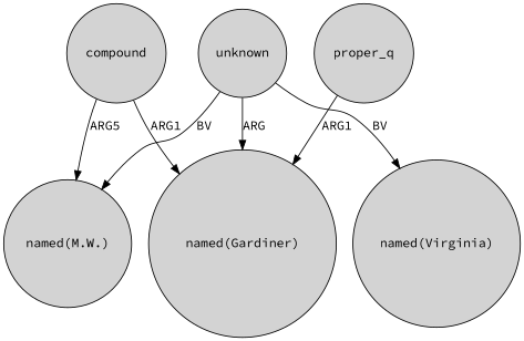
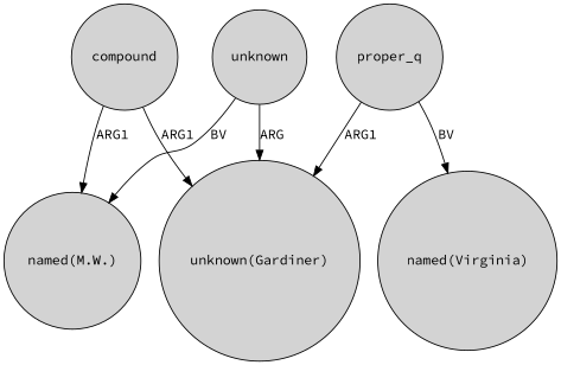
  digraph {
    fontname="Source Code Pro"
    node [fontname="Source Code Pro" shape=circle style=filled]
    edge [fontname="Source Code Pro"]
    unknown
-   "named(Gardiner)"
+   "named(Gardiner)" [label="unknown(Gardiner)"]
    "named(M.W.)"
    compound
    proper_q
    "named(Virginia)"
    unknown -> "named(Gardiner)" [label=ARG]
    unknown -> "named(M.W.)" [label=BV]
    compound -> "named(Gardiner)" [label=ARG1]
-   compound -> "named(M.W.)" [label=ARG5]
+   compound -> "named(M.W.)" [label=ARG1]
    proper_q -> "named(Gardiner)" [label=ARG1]
-   unknown -> "named(Virginia)" [label=BV]
+   proper_q -> "named(Virginia)" [label=BV]
  }
